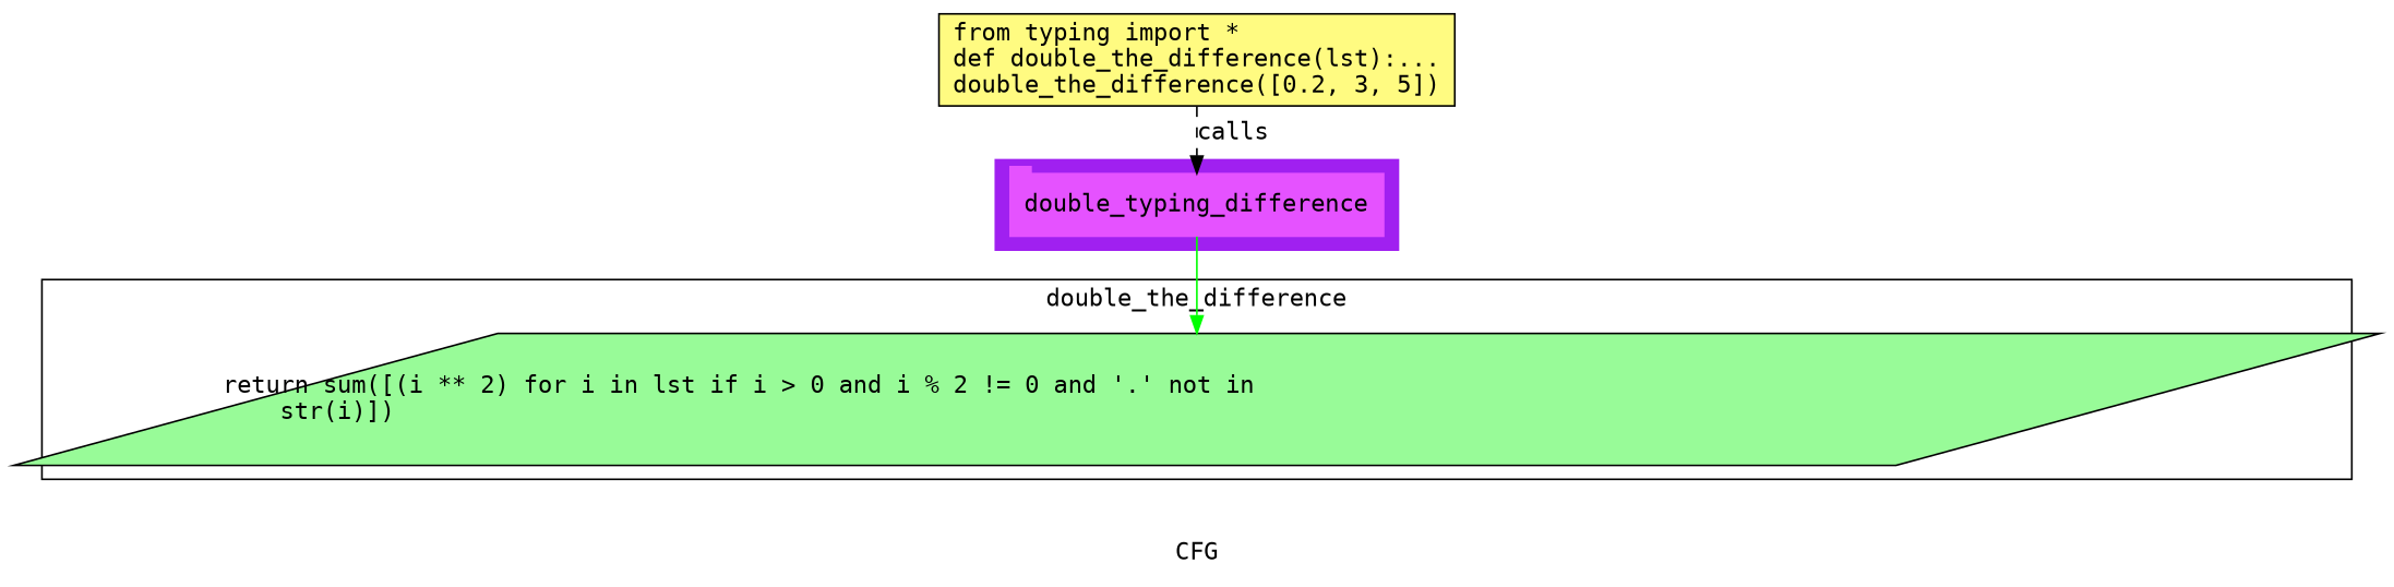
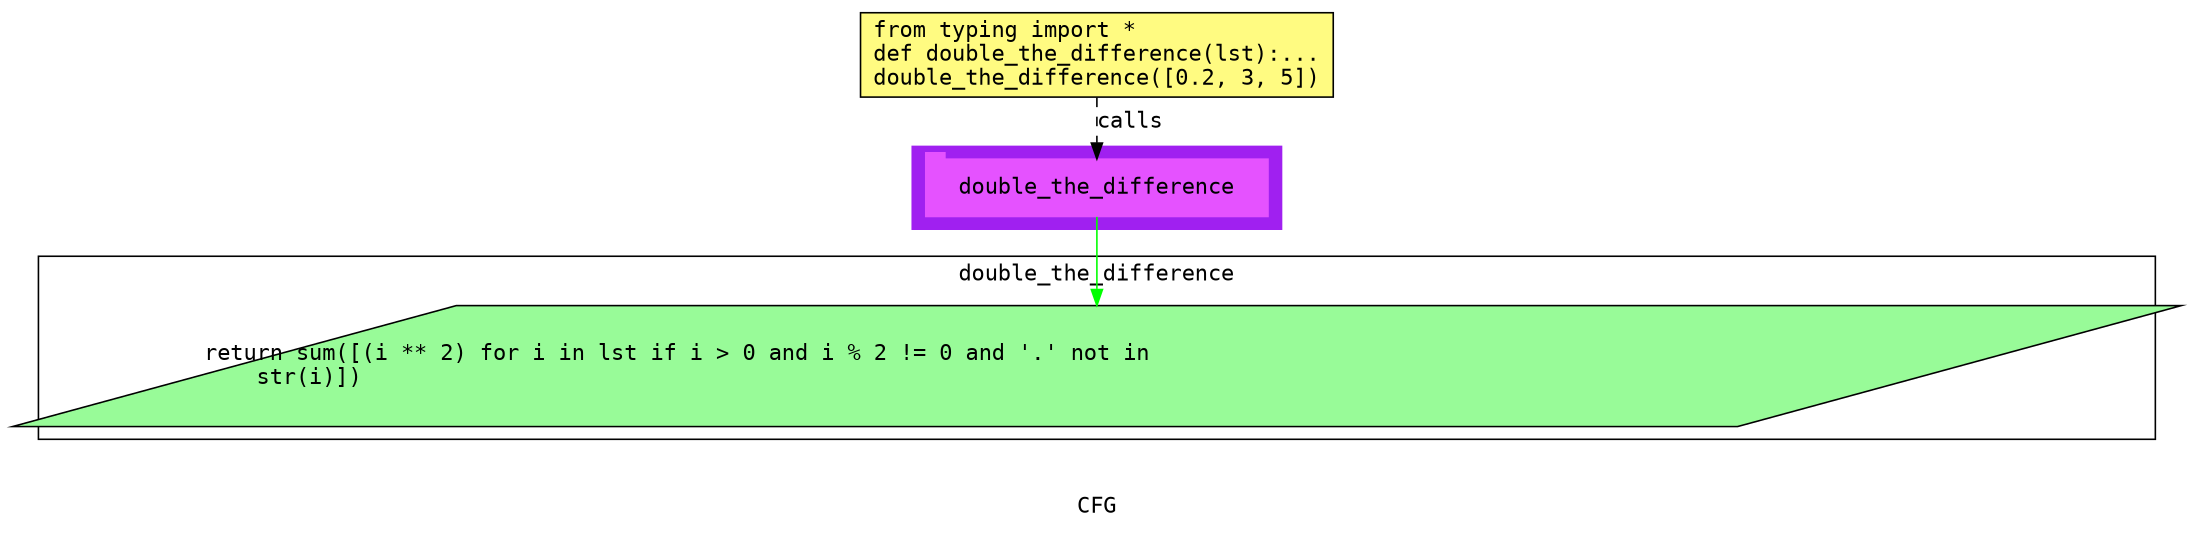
  digraph {
    compound=True
    fontname="DejaVu Sans Mono"
    label=CFG
    pack=False
    rankdir=TB
    ranksep=0.02
    node [fontname="DejaVu Sans Mono" style="filled,solid"]
    edge [fontname="DejaVu Sans Mono"]
-   n1 [color="#E552FF" height=0.5 label=double_typing_difference linenum="[5]" shape=tab style=filled width=2.6389]
+   n1 [color="#E552FF" height=0.5 label=double_the_difference linenum="[5]" shape=tab style=filled width=2.6389]
    n2 [fillcolor="#98fb98" height=1.0556 label="return sum([(i ** 2) for i in lst if i > 0 and i % 2 != 0 and '.' not in\l    str(i)])\l" linenum="[3]" shape=parallelogram width=17.596]
    n3 [fillcolor="#FFFB81" height=0.73611 label="from typing import *\ldef double_the_difference(lst):...\ldouble_the_difference([0.2, 3, 5])\l" linenum="[1]" shape=rectangle width=4.125]
    subgraph cluster_1 {
      color=purple
      compound=true
      label=""
      shape=tab
      style=filled
      n1
    }
    subgraph cluster_2 {
      label=double_the_difference
      n2
    }
    n1 -> n2 [color=green]
    n3 -> n1 [label=calls style=dashed]
  }
